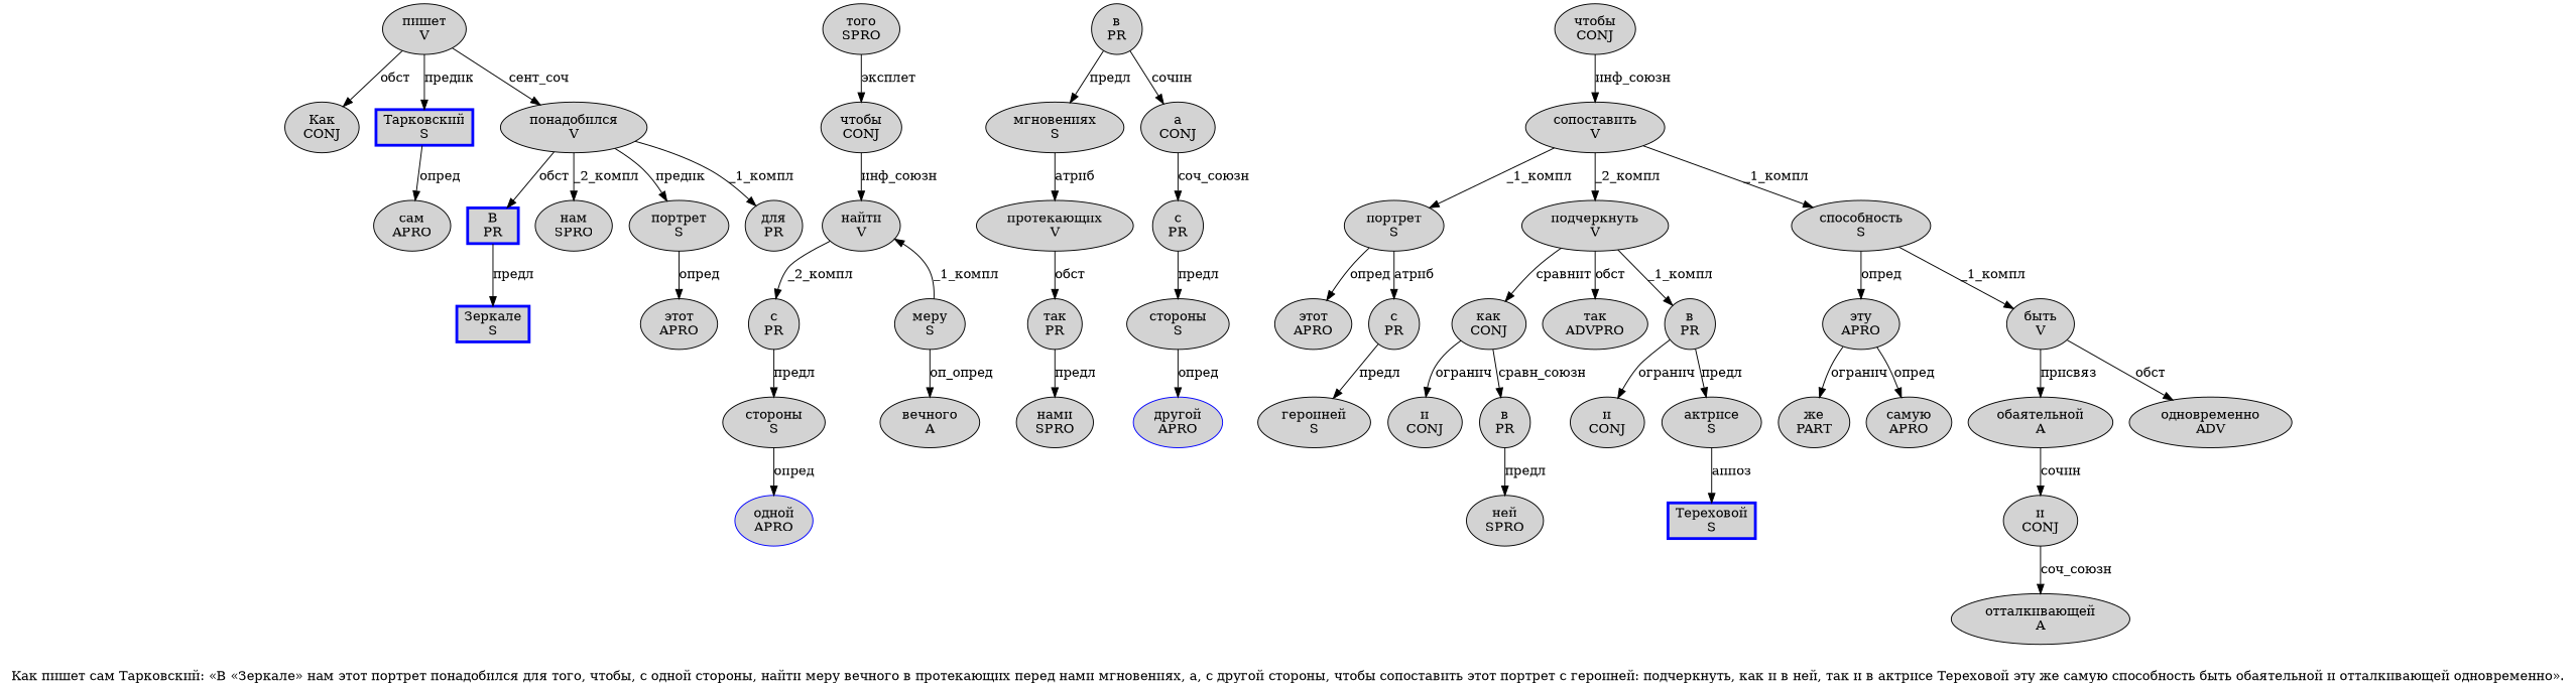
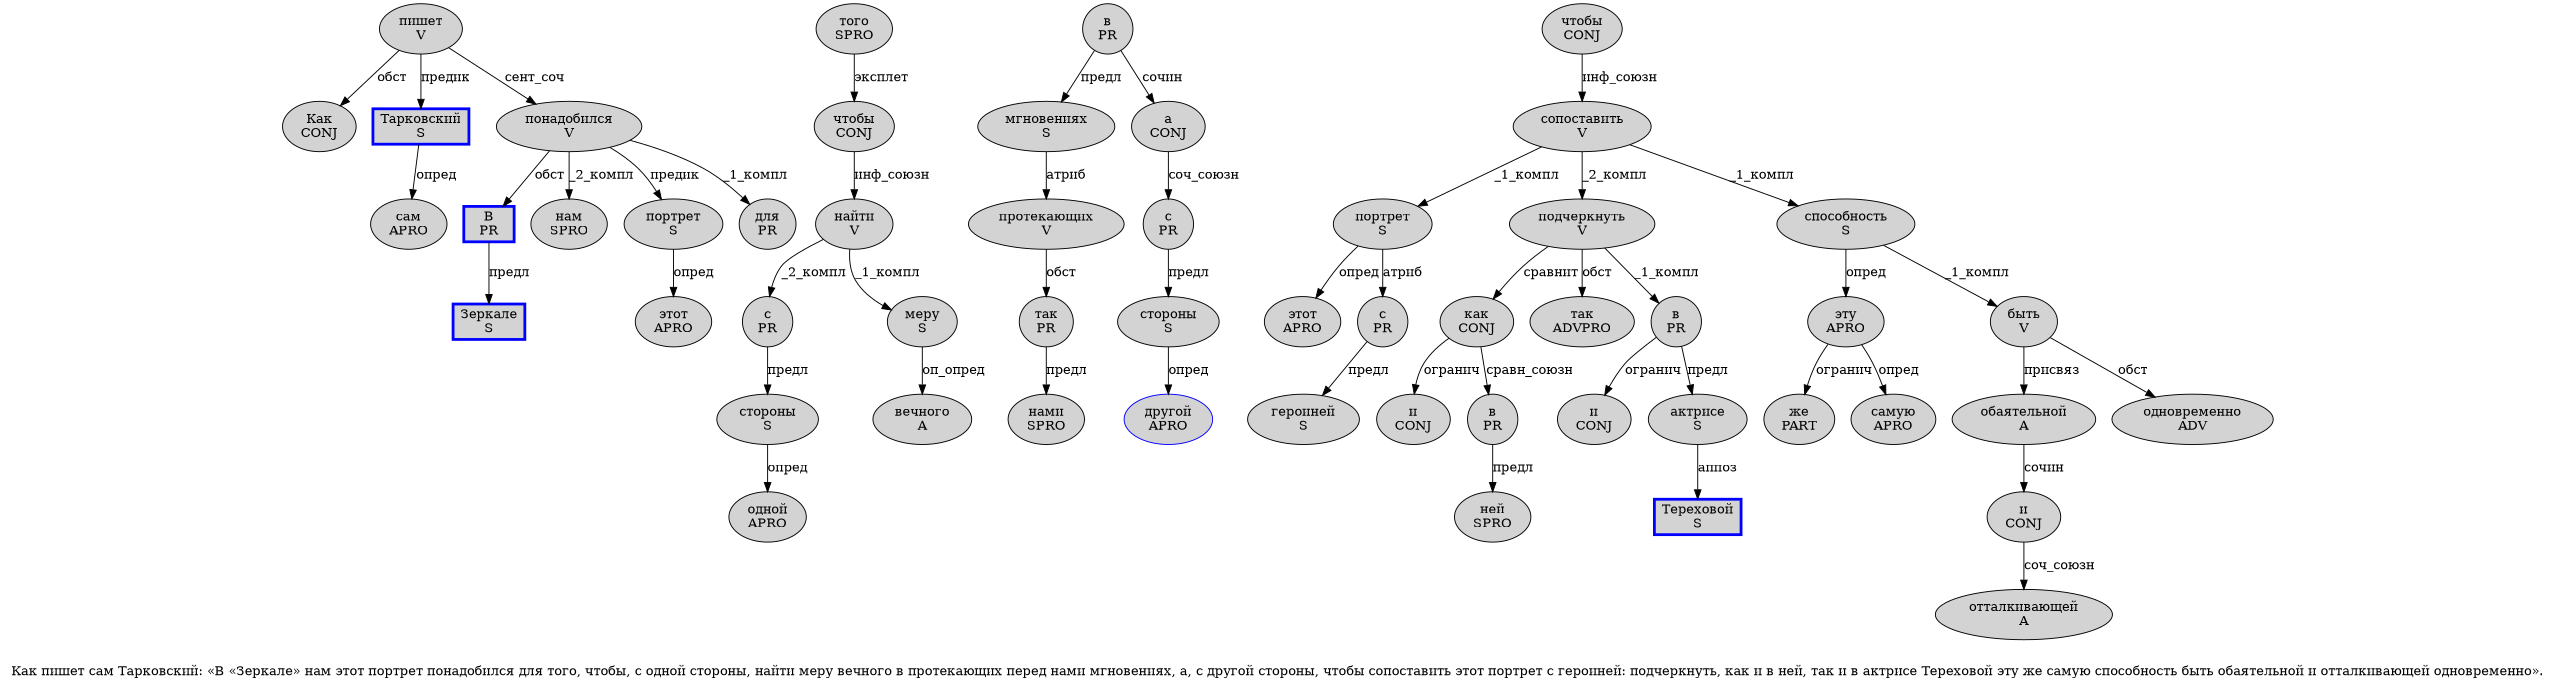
  digraph {
    label="Как пишет сам Тарковский: «В «Зеркале» нам этот портрет понадобился для того, чтобы, с одной стороны, найти меру вечного в протекающих перед нами мгновениях, а, с другой стороны, чтобы сопоставить этот портрет с героиней: подчеркнуть, как и в ней, так и в актрисе Тереховой эту же самую способность быть обаятельной и отталкивающей одновременно»."
    node [fillcolor=lightgray penwidth=1 shape=ellipse style=filled]
    n1 [label="Как\nCONJ"]
    n2 [label="пишет\nV"]
    n3 [color=blue label="Тарковский\nS" penwidth=3 shape=box]
    n4 [label="понадобился\nV"]
    n5 [label="сам\nAPRO"]
    n6 [color=blue label="В\nPR" penwidth=3 shape=box]
    n7 [label="нам\nSPRO"]
    n8 [label="портрет\nS"]
    n9 [label="для\nPR"]
    n10 [color=blue label="Зеркале\nS" penwidth=3 shape=box]
    n11 [label="этот\nAPRO"]
    n12 [label="того\nSPRO"]
    n13 [label="чтобы\nCONJ"]
    n14 [label="найти\nV"]
    n15 [label="с\nPR"]
    n16 [label="меру\nS"]
    n17 [label="стороны\nS"]
-   n18 [label="одной\nAPRO" color=blue]
+   n18 [label="одной\nAPRO"]
    n19 [label="вечного\nA"]
    n20 [label="в\nPR"]
    n21 [label="мгновениях\nS"]
    n22 [label="а\nCONJ"]
    n23 [label="протекающих\nV"]
    n24 [label="с\nPR"]
    n25 [label="так\nPR"]
    n26 [label="нами\nSPRO"]
    n27 [label="стороны\nS"]
    n28 [color=blue label="другой\nAPRO"]
    n29 [label="чтобы\nCONJ"]
    n30 [label="сопоставить\nV"]
    n31 [label="портрет\nS"]
    n32 [label="подчеркнуть\nV"]
    n33 [label="способность\nS"]
    n34 [label="этот\nAPRO"]
    n35 [label="с\nPR"]
    n36 [label="как\nCONJ"]
    n37 [label="так\nADVPRO"]
    n38 [label="в\nPR"]
    n39 [label="эту\nAPRO"]
    n40 [label="быть\nV"]
    n41 [label="героиней\nS"]
    n42 [label="и\nCONJ"]
    n43 [label="в\nPR"]
    n44 [label="и\nCONJ"]
    n45 [label="актрисе\nS"]
    n46 [label="ней\nSPRO"]
    n47 [color=blue label="Тереховой\nS" penwidth=3 shape=box]
    n48 [label="же\nPART"]
    n49 [label="самую\nAPRO"]
    n50 [label="обаятельной\nA"]
    n51 [label="одновременно\nADV"]
    n52 [label="и\nCONJ"]
    n53 [label="отталкивающей\nA"]
    n2 -> n1 [label="обст"]
    n2 -> n3 [label="предик"]
    n2 -> n4 [label="сент_соч"]
    n3 -> n5 [label="опред"]
    n4 -> n6 [label="обст"]
    n4 -> n7 [label="_2_компл"]
    n4 -> n8 [label="предик"]
    n4 -> n9 [label="_1_компл"]
    n6 -> n10 [label="предл"]
    n8 -> n11 [label="опред"]
    n12 -> n13 [label="эксплет"]
    n13 -> n14 [label="инф_союзн"]
    n14 -> n15 [label="_2_компл"]
-   n16 -> n14 [label="_1_компл"]
+   n14 -> n16 [label="_1_компл"]
    n15 -> n17 [label="предл"]
    n16 -> n19 [label="оп_опред"]
    n17 -> n18 [label="опред"]
    n20 -> n21 [label="предл"]
    n20 -> n22 [label="сочин"]
    n21 -> n23 [label="атриб"]
    n22 -> n24 [label="соч_союзн"]
    n23 -> n25 [label="обст"]
    n24 -> n27 [label="предл"]
    n25 -> n26 [label="предл"]
    n27 -> n28 [label="опред"]
    n29 -> n30 [label="инф_союзн"]
    n30 -> n31 [label="_1_компл"]
    n30 -> n32 [label="_2_компл"]
    n30 -> n33 [label="_1_компл"]
    n31 -> n34 [label="опред"]
    n31 -> n35 [label="атриб"]
    n32 -> n36 [label="сравнит"]
    n32 -> n37 [label="обст"]
    n32 -> n38 [label="_1_компл"]
    n33 -> n39 [label="опред"]
    n33 -> n40 [label="_1_компл"]
    n35 -> n41 [label="предл"]
    n36 -> n42 [label="огранич"]
    n36 -> n43 [label="сравн_союзн"]
    n38 -> n44 [label="огранич"]
    n38 -> n45 [label="предл"]
    n39 -> n48 [label="огранич"]
    n39 -> n49 [label="опред"]
    n40 -> n50 [label="присвяз"]
    n40 -> n51 [label="обст"]
    n43 -> n46 [label="предл"]
    n45 -> n47 [label="аппоз"]
    n50 -> n52 [label="сочин"]
    n52 -> n53 [label="соч_союзн"]
  }
